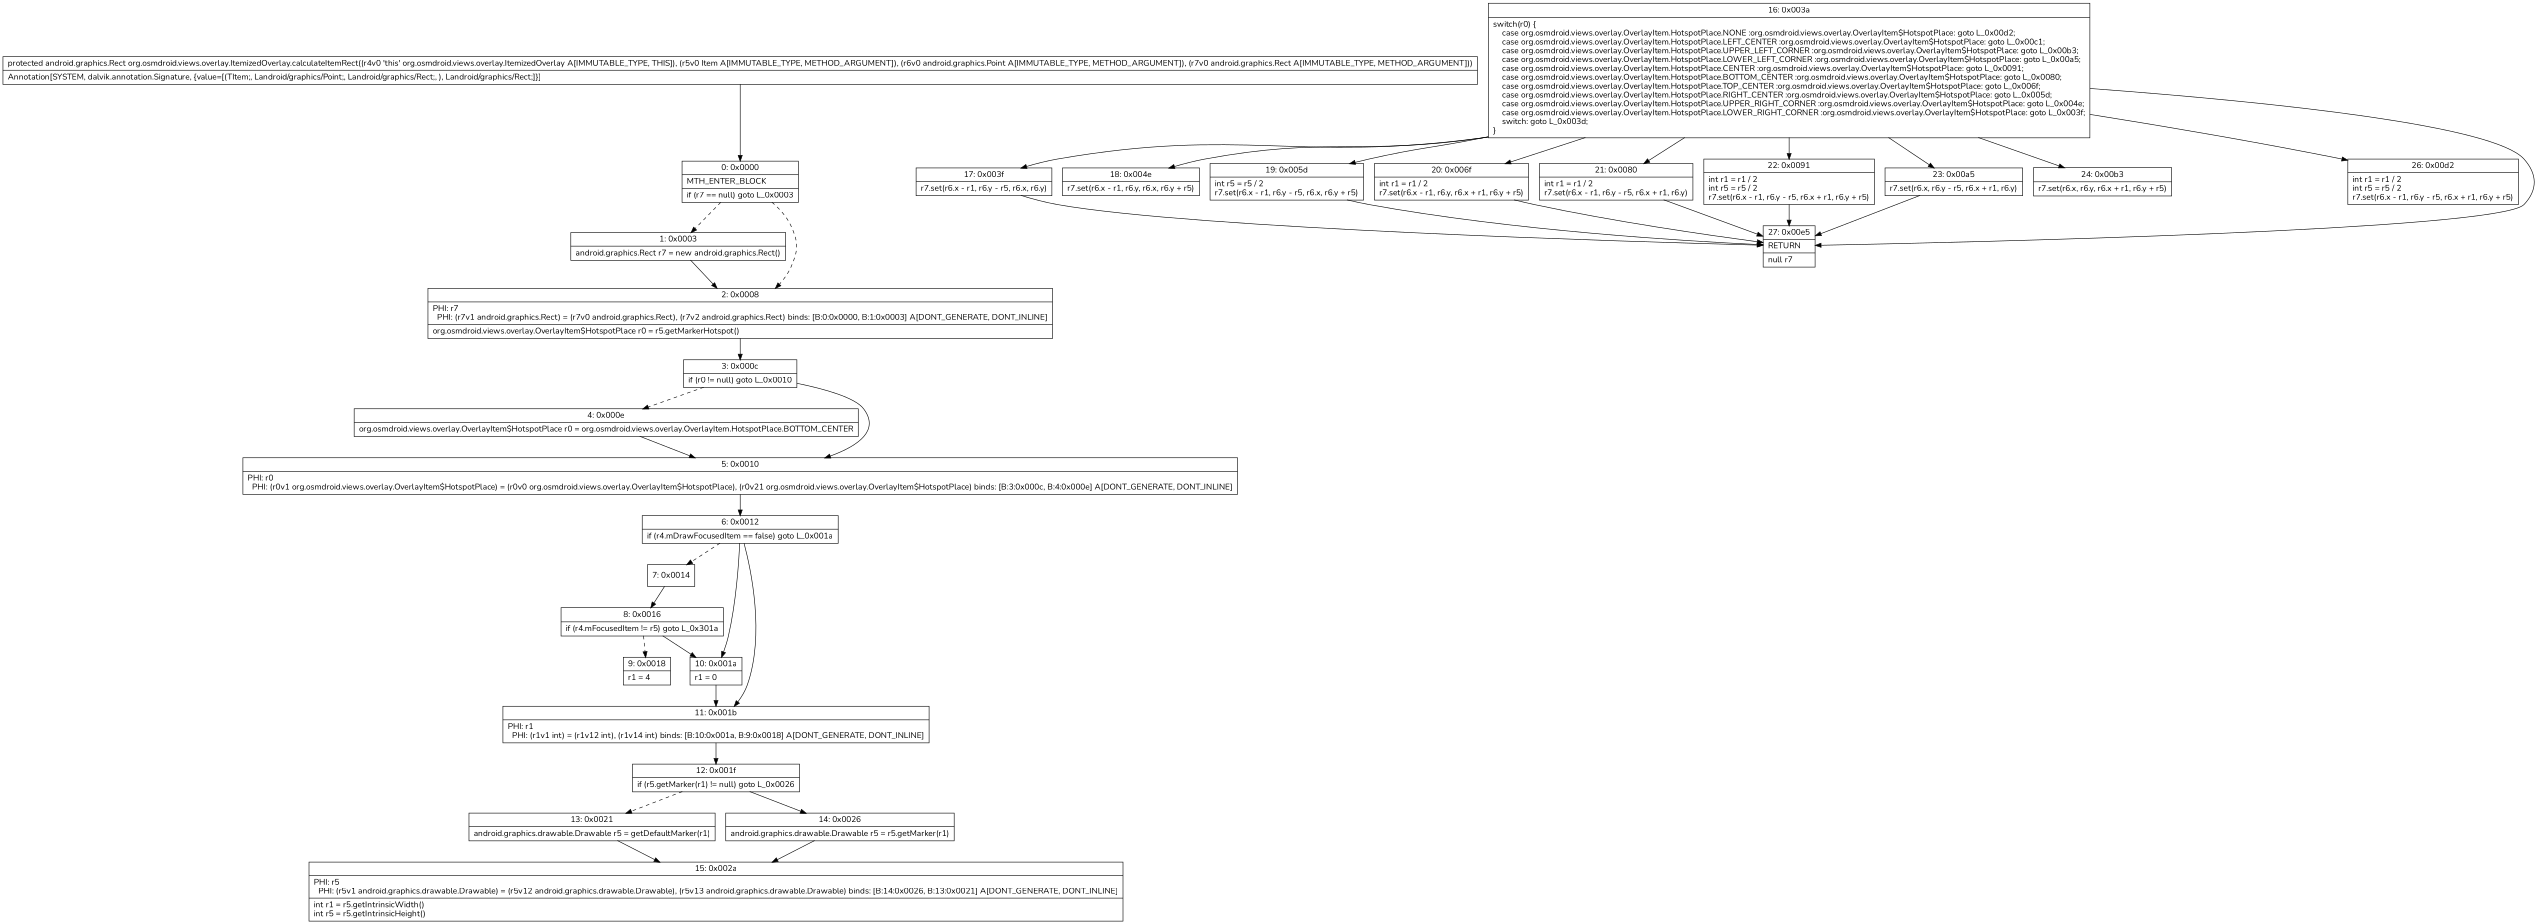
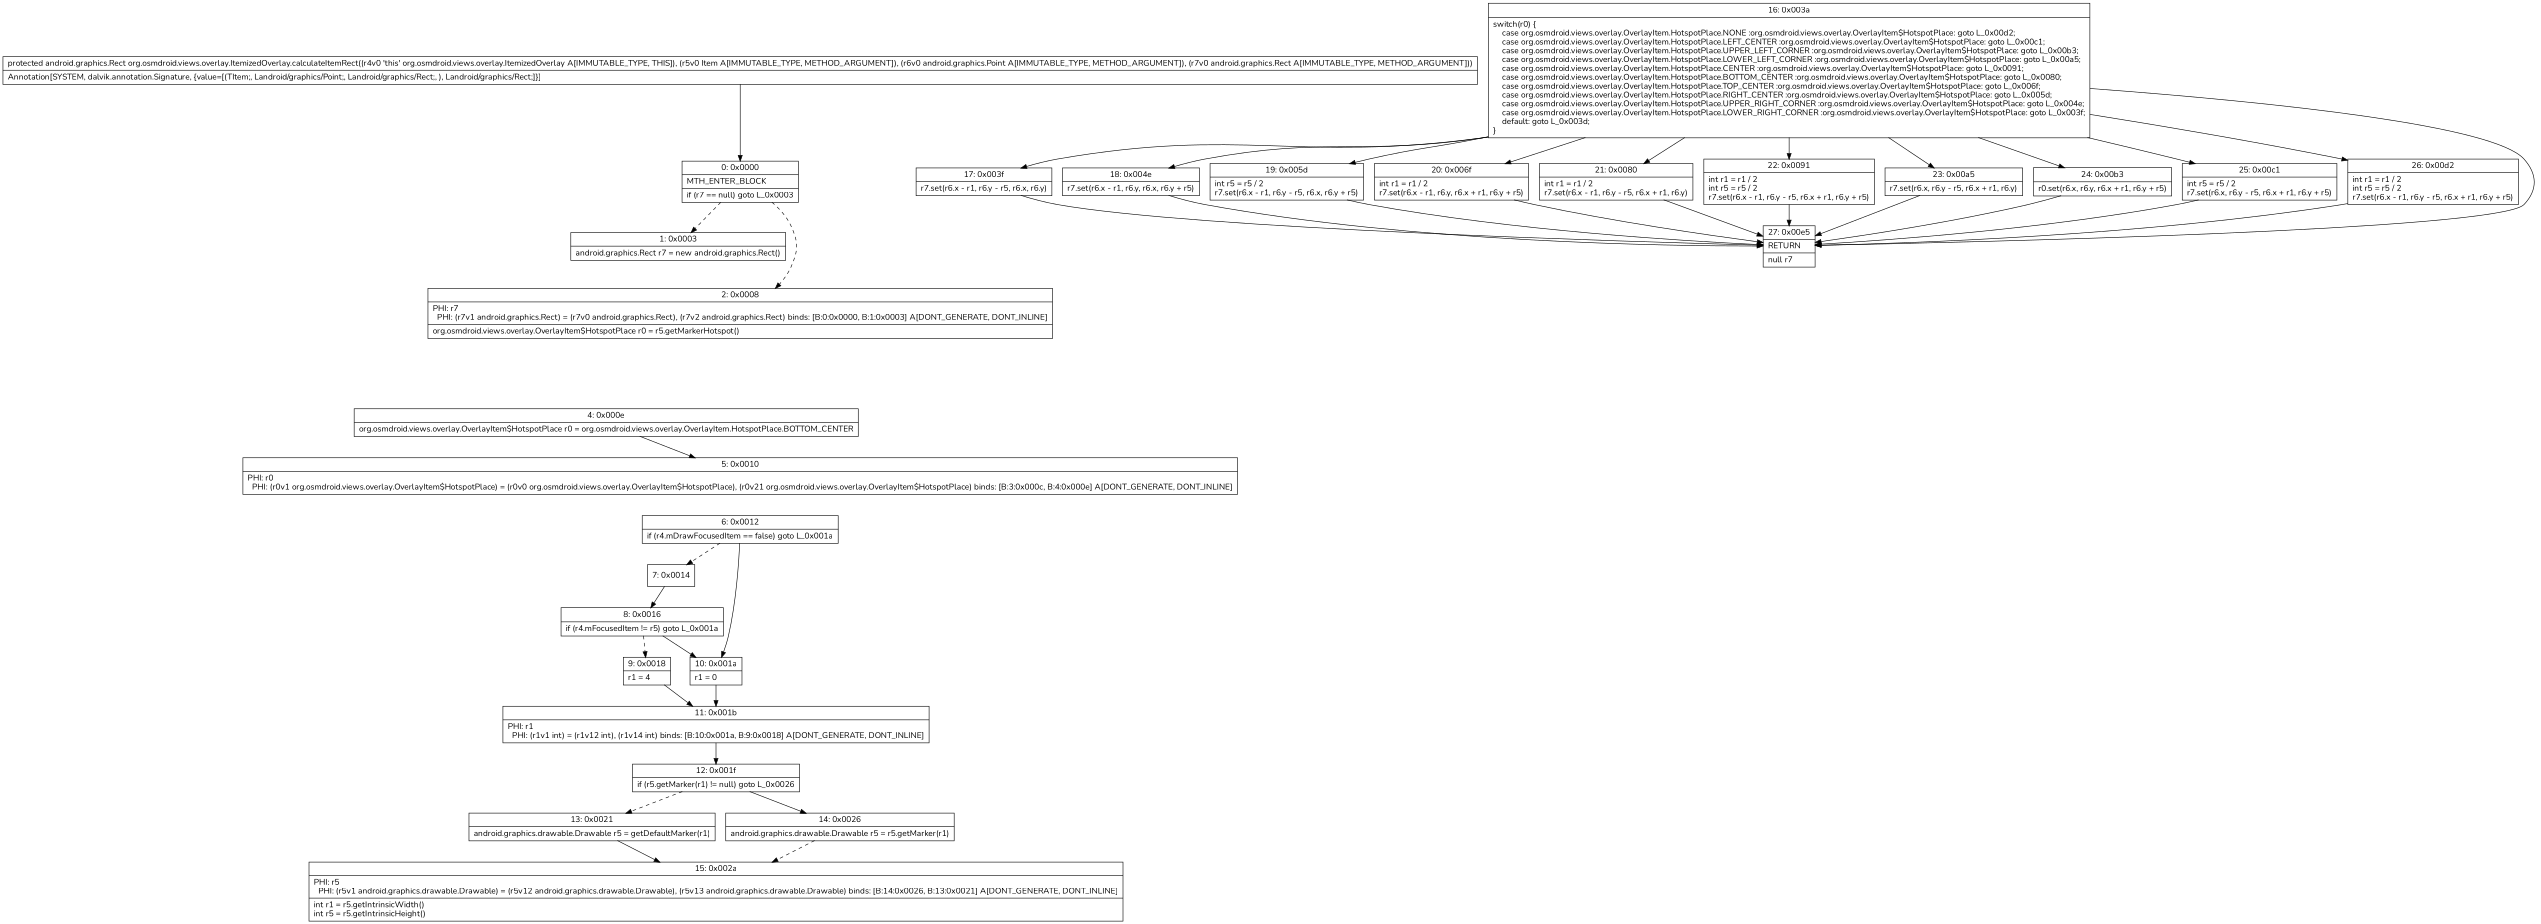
  digraph {
    fontname=Nunito
    node [fontname=Nunito shape=record]
    edge [fontname=Nunito]
    n1 [label="{0\:\ 0x0000|MTH_ENTER_BLOCK\l|if (r7 == null) goto L_0x0003\l}"]
    n2 [label="{1\:\ 0x0003|android.graphics.Rect r7 = new android.graphics.Rect()\l}"]
    n3 [label="{2\:\ 0x0008|PHI: r7 \l  PHI: (r7v1 android.graphics.Rect) = (r7v0 android.graphics.Rect), (r7v2 android.graphics.Rect) binds: [B:0:0x0000, B:1:0x0003] A[DONT_GENERATE, DONT_INLINE]\l|org.osmdroid.views.overlay.OverlayItem$HotspotPlace r0 = r5.getMarkerHotspot()\l}"]
-   n4 [label="{3\:\ 0x000c|if (r0 != null) goto L_0x0010\l}"]
    n5 [label="{4\:\ 0x000e|org.osmdroid.views.overlay.OverlayItem$HotspotPlace r0 = org.osmdroid.views.overlay.OverlayItem.HotspotPlace.BOTTOM_CENTER\l}"]
    n6 [label="{5\:\ 0x0010|PHI: r0 \l  PHI: (r0v1 org.osmdroid.views.overlay.OverlayItem$HotspotPlace) = (r0v0 org.osmdroid.views.overlay.OverlayItem$HotspotPlace), (r0v21 org.osmdroid.views.overlay.OverlayItem$HotspotPlace) binds: [B:3:0x000c, B:4:0x000e] A[DONT_GENERATE, DONT_INLINE]\l}"]
    n7 [label="{6\:\ 0x0012|if (r4.mDrawFocusedItem == false) goto L_0x001a\l}"]
    n8 [label="{7\:\ 0x0014}"]
    n9 [label="{10\:\ 0x001a|r1 = 0\l}"]
-   n10 [label="{8\:\ 0x0016|if (r4.mFocusedItem != r5) goto L_0x301a\l}"]
+   n10 [label="{8\:\ 0x0016|if (r4.mFocusedItem != r5) goto L_0x001a\l}"]
    n11 [label="{11\:\ 0x001b|PHI: r1 \l  PHI: (r1v1 int) = (r1v12 int), (r1v14 int) binds: [B:10:0x001a, B:9:0x0018] A[DONT_GENERATE, DONT_INLINE]\l}"]
    n12 [label="{9\:\ 0x0018|r1 = 4\l}"]
    n13 [label="{12\:\ 0x001f|if (r5.getMarker(r1) != null) goto L_0x0026\l}"]
    n14 [label="{13\:\ 0x0021|android.graphics.drawable.Drawable r5 = getDefaultMarker(r1)\l}"]
    n15 [label="{14\:\ 0x0026|android.graphics.drawable.Drawable r5 = r5.getMarker(r1)\l}"]
    n16 [label="{15\:\ 0x002a|PHI: r5 \l  PHI: (r5v1 android.graphics.drawable.Drawable) = (r5v12 android.graphics.drawable.Drawable), (r5v13 android.graphics.drawable.Drawable) binds: [B:14:0x0026, B:13:0x0021] A[DONT_GENERATE, DONT_INLINE]\l|int r1 = r5.getIntrinsicWidth()\lint r5 = r5.getIntrinsicHeight()\l}"]
-   n17 [label="{16\:\ 0x003a|switch(r0) \{\l    case org.osmdroid.views.overlay.OverlayItem.HotspotPlace.NONE :org.osmdroid.views.overlay.OverlayItem$HotspotPlace: goto L_0x00d2;\l    case org.osmdroid.views.overlay.OverlayItem.HotspotPlace.LEFT_CENTER :org.osmdroid.views.overlay.OverlayItem$HotspotPlace: goto L_0x00c1;\l    case org.osmdroid.views.overlay.OverlayItem.HotspotPlace.UPPER_LEFT_CORNER :org.osmdroid.views.overlay.OverlayItem$HotspotPlace: goto L_0x00b3;\l    case org.osmdroid.views.overlay.OverlayItem.HotspotPlace.LOWER_LEFT_CORNER :org.osmdroid.views.overlay.OverlayItem$HotspotPlace: goto L_0x00a5;\l    case org.osmdroid.views.overlay.OverlayItem.HotspotPlace.CENTER :org.osmdroid.views.overlay.OverlayItem$HotspotPlace: goto L_0x0091;\l    case org.osmdroid.views.overlay.OverlayItem.HotspotPlace.BOTTOM_CENTER :org.osmdroid.views.overlay.OverlayItem$HotspotPlace: goto L_0x0080;\l    case org.osmdroid.views.overlay.OverlayItem.HotspotPlace.TOP_CENTER :org.osmdroid.views.overlay.OverlayItem$HotspotPlace: goto L_0x006f;\l    case org.osmdroid.views.overlay.OverlayItem.HotspotPlace.RIGHT_CENTER :org.osmdroid.views.overlay.OverlayItem$HotspotPlace: goto L_0x005d;\l    case org.osmdroid.views.overlay.OverlayItem.HotspotPlace.UPPER_RIGHT_CORNER :org.osmdroid.views.overlay.OverlayItem$HotspotPlace: goto L_0x004e;\l    case org.osmdroid.views.overlay.OverlayItem.HotspotPlace.LOWER_RIGHT_CORNER :org.osmdroid.views.overlay.OverlayItem$HotspotPlace: goto L_0x003f;\l    switch: goto L_0x003d;\l\}\l}"]
+   n17 [label="{16\:\ 0x003a|switch(r0) \{\l    case org.osmdroid.views.overlay.OverlayItem.HotspotPlace.NONE :org.osmdroid.views.overlay.OverlayItem$HotspotPlace: goto L_0x00d2;\l    case org.osmdroid.views.overlay.OverlayItem.HotspotPlace.LEFT_CENTER :org.osmdroid.views.overlay.OverlayItem$HotspotPlace: goto L_0x00c1;\l    case org.osmdroid.views.overlay.OverlayItem.HotspotPlace.UPPER_LEFT_CORNER :org.osmdroid.views.overlay.OverlayItem$HotspotPlace: goto L_0x00b3;\l    case org.osmdroid.views.overlay.OverlayItem.HotspotPlace.LOWER_LEFT_CORNER :org.osmdroid.views.overlay.OverlayItem$HotspotPlace: goto L_0x00a5;\l    case org.osmdroid.views.overlay.OverlayItem.HotspotPlace.CENTER :org.osmdroid.views.overlay.OverlayItem$HotspotPlace: goto L_0x0091;\l    case org.osmdroid.views.overlay.OverlayItem.HotspotPlace.BOTTOM_CENTER :org.osmdroid.views.overlay.OverlayItem$HotspotPlace: goto L_0x0080;\l    case org.osmdroid.views.overlay.OverlayItem.HotspotPlace.TOP_CENTER :org.osmdroid.views.overlay.OverlayItem$HotspotPlace: goto L_0x006f;\l    case org.osmdroid.views.overlay.OverlayItem.HotspotPlace.RIGHT_CENTER :org.osmdroid.views.overlay.OverlayItem$HotspotPlace: goto L_0x005d;\l    case org.osmdroid.views.overlay.OverlayItem.HotspotPlace.UPPER_RIGHT_CORNER :org.osmdroid.views.overlay.OverlayItem$HotspotPlace: goto L_0x004e;\l    case org.osmdroid.views.overlay.OverlayItem.HotspotPlace.LOWER_RIGHT_CORNER :org.osmdroid.views.overlay.OverlayItem$HotspotPlace: goto L_0x003f;\l    default: goto L_0x003d;\l\}\l}"]
    n18 [label="{17\:\ 0x003f|r7.set(r6.x \- r1, r6.y \- r5, r6.x, r6.y)\l}"]
    n19 [label="{18\:\ 0x004e|r7.set(r6.x \- r1, r6.y, r6.x, r6.y + r5)\l}"]
    n20 [label="{19\:\ 0x005d|int r5 = r5 \/ 2\lr7.set(r6.x \- r1, r6.y \- r5, r6.x, r6.y + r5)\l}"]
    n21 [label="{20\:\ 0x006f|int r1 = r1 \/ 2\lr7.set(r6.x \- r1, r6.y, r6.x + r1, r6.y + r5)\l}"]
    n22 [label="{21\:\ 0x0080|int r1 = r1 \/ 2\lr7.set(r6.x \- r1, r6.y \- r5, r6.x + r1, r6.y)\l}"]
    n23 [label="{22\:\ 0x0091|int r1 = r1 \/ 2\lint r5 = r5 \/ 2\lr7.set(r6.x \- r1, r6.y \- r5, r6.x + r1, r6.y + r5)\l}"]
    n24 [label="{23\:\ 0x00a5|r7.set(r6.x, r6.y \- r5, r6.x + r1, r6.y)\l}"]
-   n25 [label="{24\:\ 0x00b3|r7.set(r6.x, r6.y, r6.x + r1, r6.y + r5)\l}"]
+   n25 [label="{24\:\ 0x00b3|r0.set(r6.x, r6.y, r6.x + r1, r6.y + r5)\l}"]
+   n26 [label="{25\:\ 0x00c1|int r5 = r5 \/ 2\lr7.set(r6.x, r6.y \- r5, r6.x + r1, r6.y + r5)\l}"]
    n27 [label="{26\:\ 0x00d2|int r1 = r1 \/ 2\lint r5 = r5 \/ 2\lr7.set(r6.x \- r1, r6.y \- r5, r6.x + r1, r6.y + r5)\l}"]
    n28 [label="{27\:\ 0x00e5|RETURN\l|null r7\l}"]
    n29 [label="{protected android.graphics.Rect org.osmdroid.views.overlay.ItemizedOverlay.calculateItemRect((r4v0 'this' org.osmdroid.views.overlay.ItemizedOverlay A[IMMUTABLE_TYPE, THIS]), (r5v0 Item A[IMMUTABLE_TYPE, METHOD_ARGUMENT]), (r6v0 android.graphics.Point A[IMMUTABLE_TYPE, METHOD_ARGUMENT]), (r7v0 android.graphics.Rect A[IMMUTABLE_TYPE, METHOD_ARGUMENT]))  | Annotation[SYSTEM, dalvik.annotation.Signature, \{value=[(TItem;, Landroid\/graphics\/Point;, Landroid\/graphics\/Rect;, ), Landroid\/graphics\/Rect;]\}]\l}"]
    n1 -> n2 [style=dashed]
    n1 -> n3 [style=dashed]
-   n2 -> n3
-   n3 -> n4
-   n4 -> n5 [style=dashed]
-   n4 -> n6
    n5 -> n6
-   n6 -> n7
    n7 -> n8 [style=dashed]
    n7 -> n9
    n8 -> n10
    n9 -> n11
    n10 -> n9
    n10 -> n12 [style=dashed]
    n11 -> n13
-   n7 -> n11
+   n12 -> n11
    n13 -> n14 [style=dashed]
    n13 -> n15
    n14 -> n16
-   n15 -> n16
+   n15 -> n16 [style=dashed]
    n17 -> n18
    n17 -> n19
    n17 -> n20
    n17 -> n21
    n17 -> n22
    n17 -> n23
    n17 -> n24
    n17 -> n25
+   n17 -> n26
    n17 -> n27
    n17 -> n28
    n18 -> n28
+   n19 -> n28
    n20 -> n28
    n21 -> n28
    n22 -> n28
    n23 -> n28
    n24 -> n28
+   n25 -> n28
+   n26 -> n28
+   n27 -> n28
    n29 -> n1
  }
